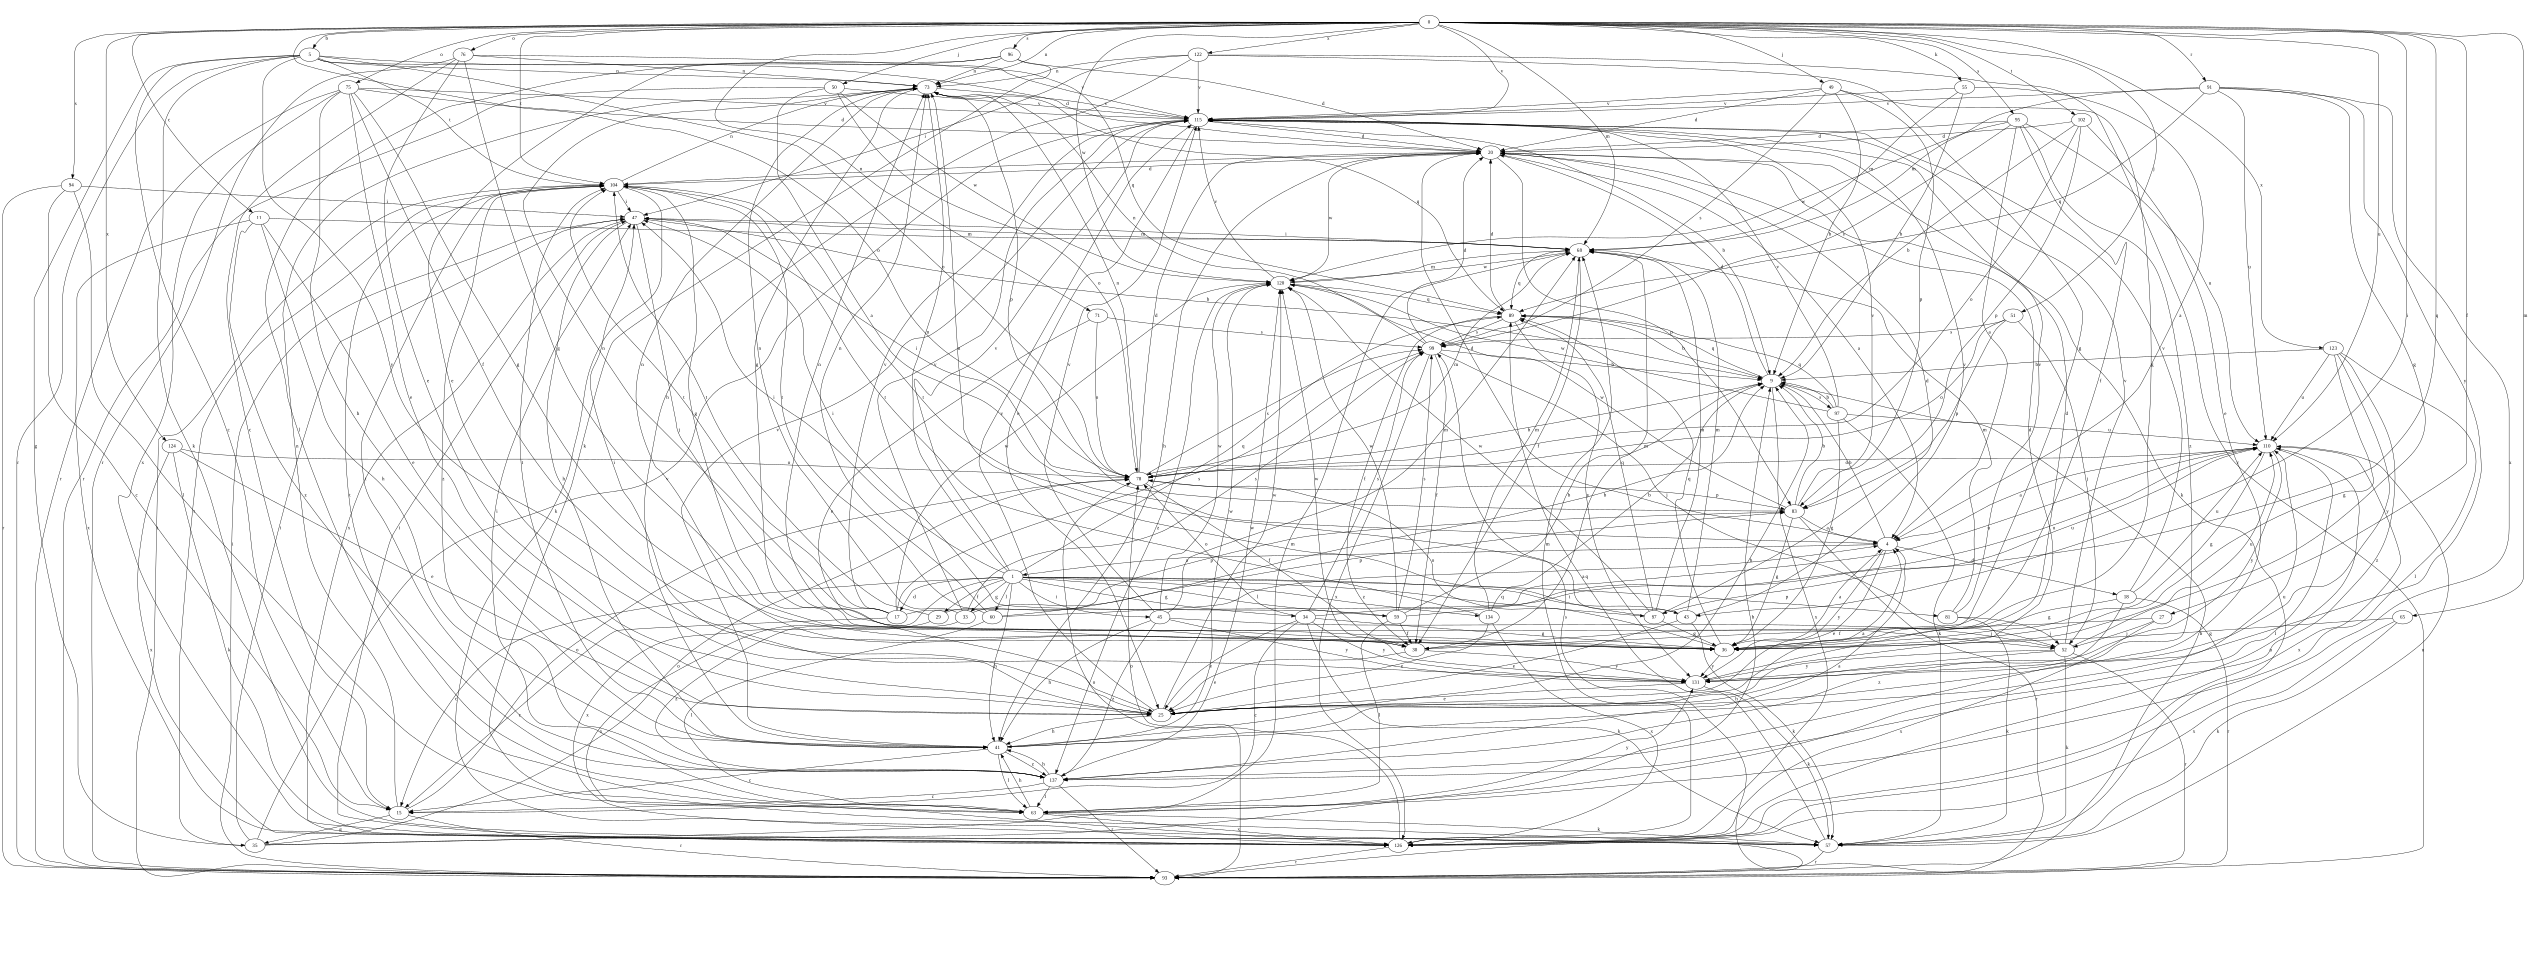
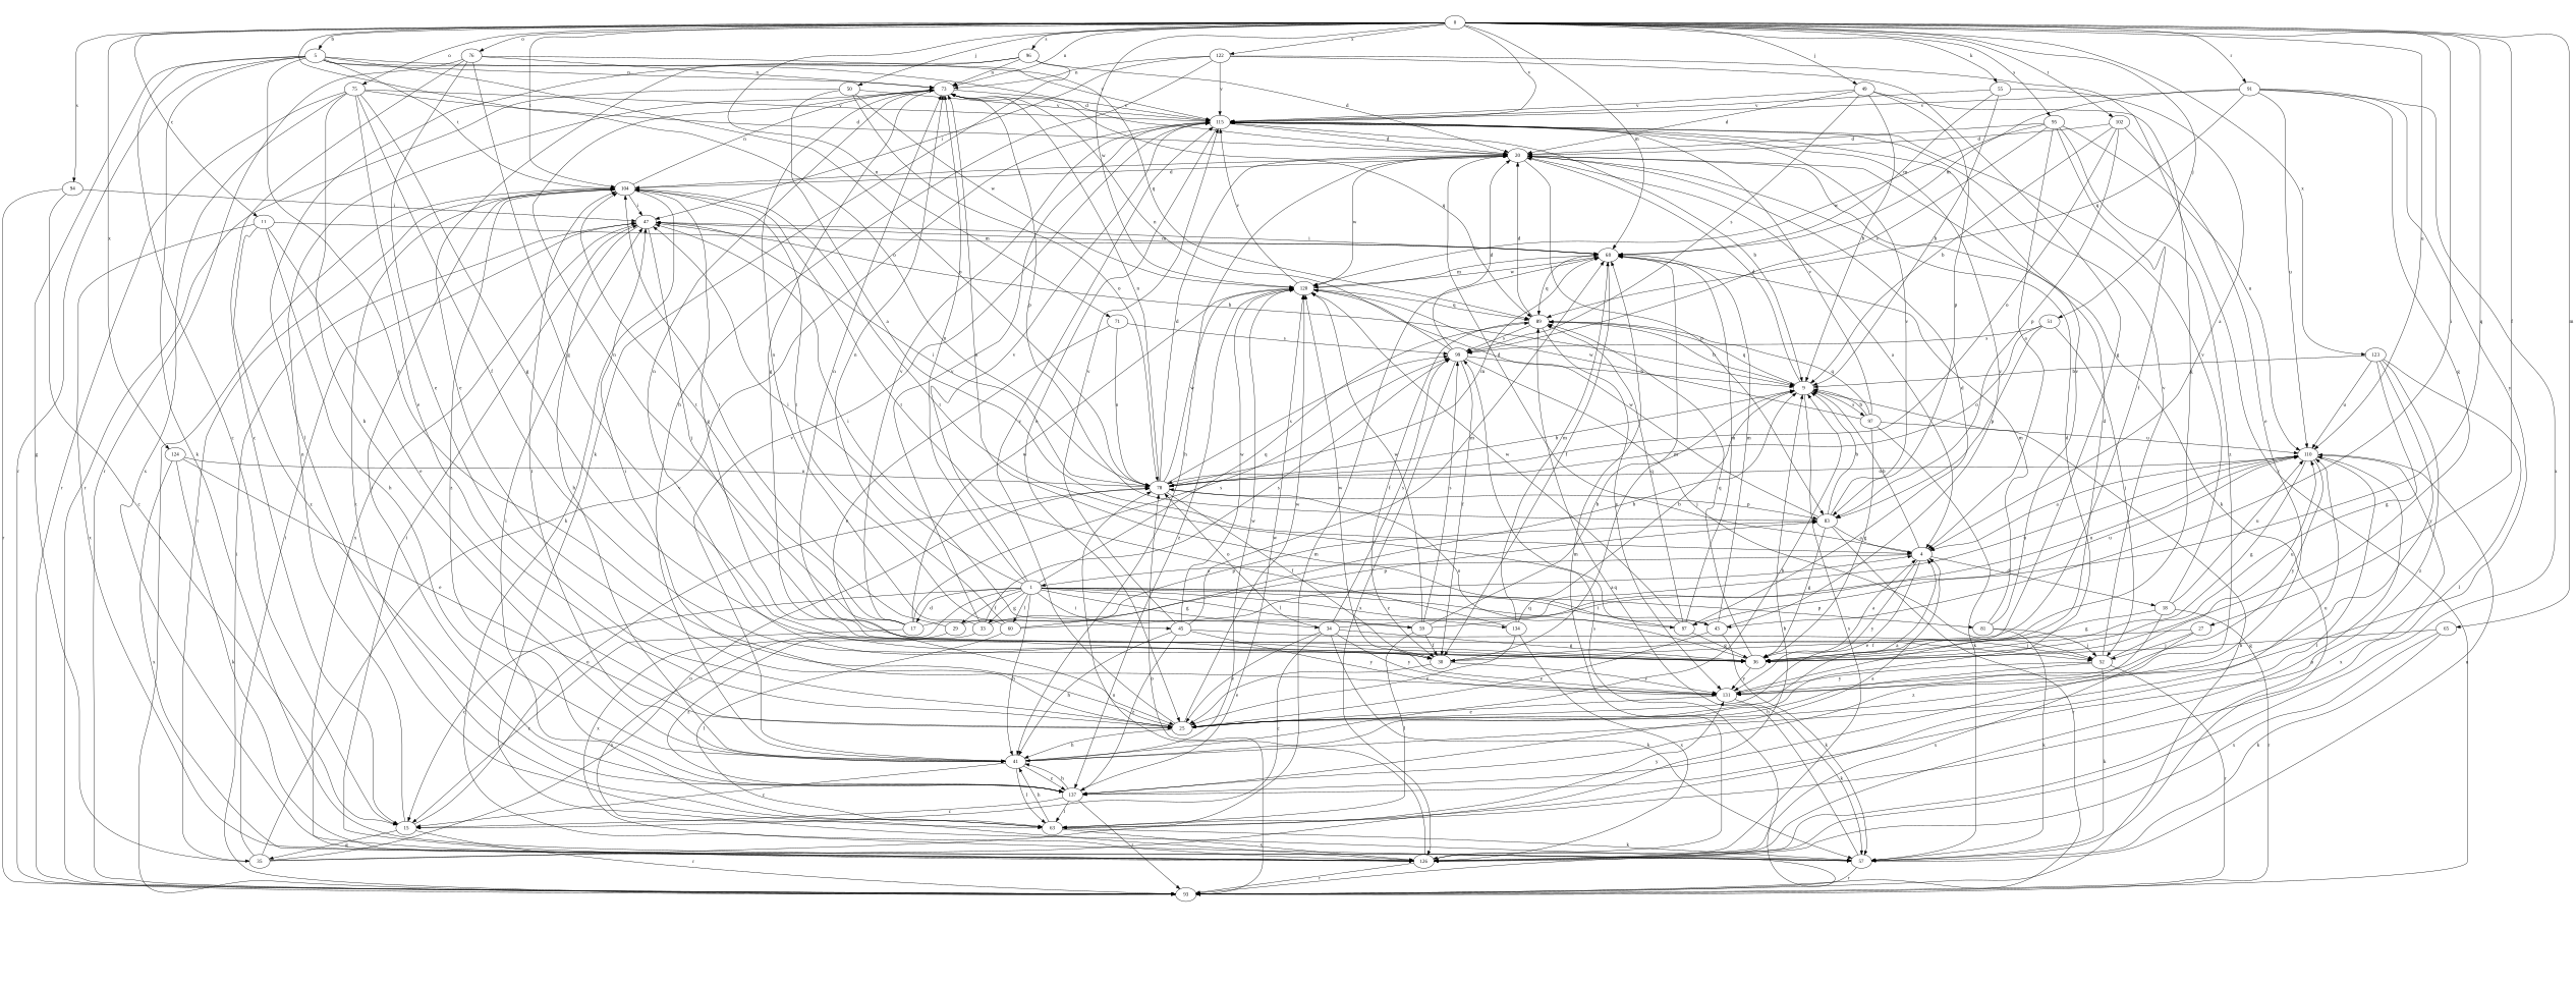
  strict digraph {
    fontname="Liberation Serif"
    node [fontname="Liberation Serif"]
    edge [fontname="Liberation Serif"]
    0
    5
    11
    27
    43
    49
    50
    51
    55
    65
    68
    71
    73
    75
    76
    78
    87
    91
    94
    95
    96
    102
    104
    110
    115
    120
    122
    123
    124
    15
    20
    131
    35
    57
    93
    41
    126
    25
    137
    30
    52
    9
    99
    36
    83
    4
    47
    89
    63
    1
    17
    29
    33
    34
    45
    59
    60
    81
    134
    18
    97
    0 -> 5 [label=b]
    0 -> 11 [label=c]
    0 -> 27 [label=f]
    0 -> 43 [label=i]
    0 -> 49 [label=j]
    0 -> 50 [label=j]
    0 -> 51 [label=j]
    0 -> 55 [label=k]
    0 -> 65 [label=m]
    0 -> 68 [label=m]
    0 -> 71 [label=n]
    0 -> 73 [label=n]
    0 -> 75 [label=o]
    0 -> 76 [label=o]
    0 -> 78 [label=o]
    0 -> 87 [label=q]
    0 -> 91 [label=r]
    0 -> 94 [label=s]
    0 -> 95 [label=s]
    0 -> 96 [label=s]
    0 -> 102 [label=t]
    0 -> 104 [label=t]
    0 -> 110 [label=u]
    0 -> 115 [label=v]
    0 -> 120 [label=w]
    0 -> 122 [label=x]
    0 -> 123 [label=x]
    0 -> 124 [label=x]
    5 -> 73 [label=n]
    5 -> 78 [label=o]
    5 -> 104 [label=t]
    5 -> 115 [label=v]
    5 -> 15 [label=c]
    5 -> 20 [label=d]
    5 -> 131 [label=y]
    5 -> 35 [label=g]
    5 -> 57 [label=k]
    5 -> 93 [label=r]
    11 -> 68 [label=m]
    11 -> 41 [label=h]
    11 -> 126 [label=x]
    11 -> 25 [label=e]
    11 -> 137 [label=z]
    27 -> 126 [label=x]
    27 -> 30 [label=f]
    27 -> 52 [label=j]
    43 -> 68 [label=m]
    43 -> 104 [label=t]
    43 -> 115 [label=v]
    43 -> 57 [label=k]
    43 -> 25 [label=e]
    49 -> 115 [label=v]
    49 -> 20 [label=d]
    49 -> 9 [label=b]
    49 -> 99 [label=s]
    49 -> 36 [label=g]
    49 -> 83 [label=p]
    50 -> 78 [label=o]
    50 -> 115 [label=v]
    50 -> 120 [label=w]
    50 -> 93 [label=r]
    50 -> 4 [label=a]
    51 -> 78 [label=o]
    51 -> 52 [label=j]
    51 -> 99 [label=s]
    51 -> 83 [label=p]
    55 -> 68 [label=m]
    55 -> 115 [label=v]
    55 -> 9 [label=b]
    55 -> 4 [label=a]
    65 -> 57 [label=k]
    65 -> 126 [label=x]
    65 -> 36 [label=g]
    68 -> 120 [label=w]
    68 -> 30 [label=f]
    68 -> 47 [label=i]
    68 -> 89 [label=q]
    71 -> 78 [label=o]
    71 -> 25 [label=e]
    71 -> 99 [label=s]
    73 -> 115 [label=v]
    73 -> 36 [label=g]
    73 -> 83 [label=p]
    73 -> 89 [label=q]
    75 -> 115 [label=v]
    75 -> 20 [label=d]
    75 -> 93 [label=r]
    75 -> 41 [label=h]
    75 -> 126 [label=x]
    75 -> 25 [label=e]
    75 -> 30 [label=f]
    75 -> 36 [label=g]
    76 -> 73 [label=n]
    76 -> 15 [label=c]
    76 -> 93 [label=r]
    76 -> 25 [label=e]
    76 -> 36 [label=g]
    76 -> 89 [label=q]
    78 -> 68 [label=m]
    78 -> 73 [label=n]
+   78 -> 120 [label=w]
    78 -> 20 [label=d]
    78 -> 30 [label=f]
    78 -> 9 [label=b]
    78 -> 99 [label=s]
    78 -> 83 [label=p]
    78 -> 47 [label=i]
    87 -> 68 [label=m]
    87 -> 73 [label=n]
    87 -> 120 [label=w]
    87 -> 20 [label=d]
    87 -> 36 [label=g]
    87 -> 89 [label=q]
    91 -> 68 [label=m]
    91 -> 110 [label=u]
    91 -> 115 [label=v]
    91 -> 131 [label=y]
    91 -> 126 [label=x]
    91 -> 36 [label=g]
    91 -> 89 [label=q]
    94 -> 15 [label=c]
    94 -> 93 [label=r]
    94 -> 47 [label=i]
-   94 -> 63 [label=l]
    95 -> 110 [label=u]
    95 -> 120 [label=w]
    95 -> 20 [label=d]
    95 -> 137 [label=z]
    95 -> 30 [label=f]
    95 -> 99 [label=s]
    95 -> 4 [label=a]
    96 -> 73 [label=n]
    96 -> 20 [label=d]
    96 -> 57 [label=k]
    96 -> 25 [label=e]
    96 -> 63 [label=l]
    102 -> 78 [label=o]
    102 -> 20 [label=d]
    102 -> 25 [label=e]
    102 -> 9 [label=b]
    102 -> 83 [label=p]
    104 -> 73 [label=n]
    104 -> 20 [label=d]
    104 -> 57 [label=k]
    104 -> 137 [label=z]
    104 -> 36 [label=g]
    104 -> 47 [label=i]
    110 -> 78 [label=o]
    110 -> 131 [label=y]
    110 -> 126 [label=x]
    110 -> 36 [label=g]
    110 -> 4 [label=a]
    110 -> 63 [label=l]
    115 -> 20 [label=d]
    115 -> 25 [label=e]
    115 -> 9 [label=b]
    120 -> 68 [label=m]
    120 -> 115 [label=v]
    120 -> 137 [label=z]
    120 -> 89 [label=q]
    122 -> 73 [label=n]
    122 -> 115 [label=v]
    122 -> 93 [label=r]
    122 -> 41 [label=h]
    122 -> 36 [label=g]
    122 -> 47 [label=i]
    123 -> 110 [label=u]
    123 -> 131 [label=y]
    123 -> 137 [label=z]
    123 -> 9 [label=b]
    123 -> 36 [label=g]
    123 -> 63 [label=l]
    124 -> 78 [label=o]
    124 -> 57 [label=k]
    124 -> 126 [label=x]
    124 -> 25 [label=e]
    15 -> 73 [label=n]
    15 -> 78 [label=o]
    15 -> 35 [label=g]
    15 -> 93 [label=r]
    20 -> 104 [label=t]
    20 -> 120 [label=w]
    20 -> 57 [label=k]
    20 -> 41 [label=h]
    20 -> 83 [label=p]
    20 -> 4 [label=a]
    131 -> 120 [label=w]
    131 -> 20 [label=d]
    131 -> 57 [label=k]
    131 -> 25 [label=e]
    35 -> 68 [label=m]
    35 -> 78 [label=o]
    35 -> 104 [label=t]
    35 -> 115 [label=v]
    35 -> 9 [label=b]
    35 -> 47 [label=i]
    57 -> 110 [label=u]
    57 -> 93 [label=r]
    57 -> 89 [label=q]
    93 -> 78 [label=o]
    93 -> 104 [label=t]
    93 -> 9 [label=b]
    93 -> 99 [label=s]
    93 -> 47 [label=i]
    41 -> 104 [label=t]
    41 -> 110 [label=u]
    41 -> 115 [label=v]
    41 -> 120 [label=w]
    41 -> 15 [label=c]
    41 -> 137 [label=z]
    41 -> 9 [label=b]
    41 -> 63 [label=l]
    126 -> 68 [label=m]
    126 -> 78 [label=o]
    126 -> 110 [label=u]
    126 -> 93 [label=r]
    126 -> 47 [label=i]
    25 -> 115 [label=v]
    25 -> 120 [label=w]
    25 -> 20 [label=d]
    25 -> 41 [label=h]
    25 -> 4 [label=a]
    25 -> 47 [label=i]
    137 -> 104 [label=t]
    137 -> 120 [label=w]
    137 -> 15 [label=c]
    137 -> 93 [label=r]
    137 -> 41 [label=h]
    137 -> 4 [label=a]
    137 -> 63 [label=l]
    30 -> 68 [label=m]
    30 -> 73 [label=n]
    30 -> 131 [label=y]
    30 -> 25 [label=e]
    52 -> 110 [label=u]
    52 -> 115 [label=v]
    52 -> 131 [label=y]
    52 -> 57 [label=k]
    52 -> 93 [label=r]
    52 -> 41 [label=h]
    9 -> 20 [label=d]
    9 -> 126 [label=x]
    9 -> 89 [label=q]
    9 -> 97 [label=s]
    99 -> 73 [label=n]
    99 -> 20 [label=d]
    99 -> 126 [label=x]
    99 -> 30 [label=f]
    99 -> 52 [label=j]
    99 -> 9 [label=b]
    36 -> 73 [label=n]
    36 -> 78 [label=o]
    36 -> 131 [label=y]
    36 -> 4 [label=a]
    36 -> 89 [label=q]
    83 -> 115 [label=v]
    83 -> 120 [label=w]
    83 -> 93 [label=r]
    83 -> 9 [label=b]
    83 -> 36 [label=g]
    83 -> 4 [label=a]
    4 -> 20 [label=d]
    4 -> 131 [label=y]
    4 -> 25 [label=e]
    4 -> 9 [label=b]
    4 -> 1 [label=a]
    4 -> 18 [label=d]
    47 -> 68 [label=m]
    47 -> 41 [label=h]
    47 -> 126 [label=x]
    47 -> 52 [label=j]
    47 -> 9 [label=b]
    89 -> 20 [label=d]
    89 -> 131 [label=y]
    89 -> 30 [label=f]
    89 -> 9 [label=b]
    89 -> 99 [label=s]
    63 -> 104 [label=t]
    63 -> 131 [label=y]
    63 -> 57 [label=k]
    63 -> 41 [label=h]
    63 -> 126 [label=x]
    63 -> 47 [label=i]
    1 -> 43 [label=i]
    1 -> 73 [label=n]
    1 -> 87 [label=q]
    1 -> 115 [label=v]
    1 -> 15 [label=c]
    1 -> 41 [label=h]
    1 -> 126 [label=x]
    1 -> 47 [label=i]
    1 -> 89 [label=q]
    1 -> 17 [label=d]
    1 -> 29 [label=f]
    1 -> 33 [label=g]
    1 -> 34 [label=g]
    1 -> 45 [label=i]
    1 -> 59 [label=l]
    1 -> 60 [label=l]
    1 -> 81 [label=p]
    1 -> 134 [label=z]
    17 -> 73 [label=n]
    17 -> 104 [label=t]
    17 -> 110 [label=u]
    17 -> 115 [label=v]
    17 -> 120 [label=w]
    17 -> 15 [label=c]
    17 -> 99 [label=s]
    29 -> 104 [label=t]
    29 -> 126 [label=x]
    29 -> 83 [label=p]
    33 -> 73 [label=n]
    33 -> 115 [label=v]
    33 -> 137 [label=z]
    33 -> 99 [label=s]
    33 -> 83 [label=p]
    34 -> 78 [label=o]
    34 -> 110 [label=u]
    34 -> 15 [label=c]
    34 -> 131 [label=y]
    34 -> 57 [label=k]
    34 -> 25 [label=e]
    34 -> 99 [label=s]
    34 -> 36 [label=g]
    45 -> 68 [label=m]
    45 -> 115 [label=v]
    45 -> 120 [label=w]
    45 -> 131 [label=y]
    45 -> 41 [label=h]
    45 -> 137 [label=z]
    45 -> 52 [label=j]
    59 -> 110 [label=u]
    59 -> 120 [label=w]
    59 -> 30 [label=f]
    59 -> 9 [label=b]
    59 -> 99 [label=s]
    59 -> 47 [label=i]
    59 -> 63 [label=l]
    60 -> 73 [label=n]
    60 -> 104 [label=t]
    60 -> 9 [label=b]
    60 -> 4 [label=a]
    60 -> 63 [label=l]
    81 -> 68 [label=m]
    81 -> 115 [label=v]
    81 -> 57 [label=k]
    81 -> 52 [label=j]
    134 -> 68 [label=m]
    134 -> 104 [label=t]
    134 -> 126 [label=x]
    134 -> 25 [label=e]
    134 -> 9 [label=b]
    18 -> 110 [label=u]
    18 -> 115 [label=v]
    18 -> 93 [label=r]
    18 -> 137 [label=z]
    18 -> 36 [label=g]
    97 -> 110 [label=u]
    97 -> 115 [label=v]
    97 -> 120 [label=w]
    97 -> 57 [label=k]
    97 -> 9 [label=b]
    97 -> 36 [label=g]
    97 -> 89 [label=q]
  }
